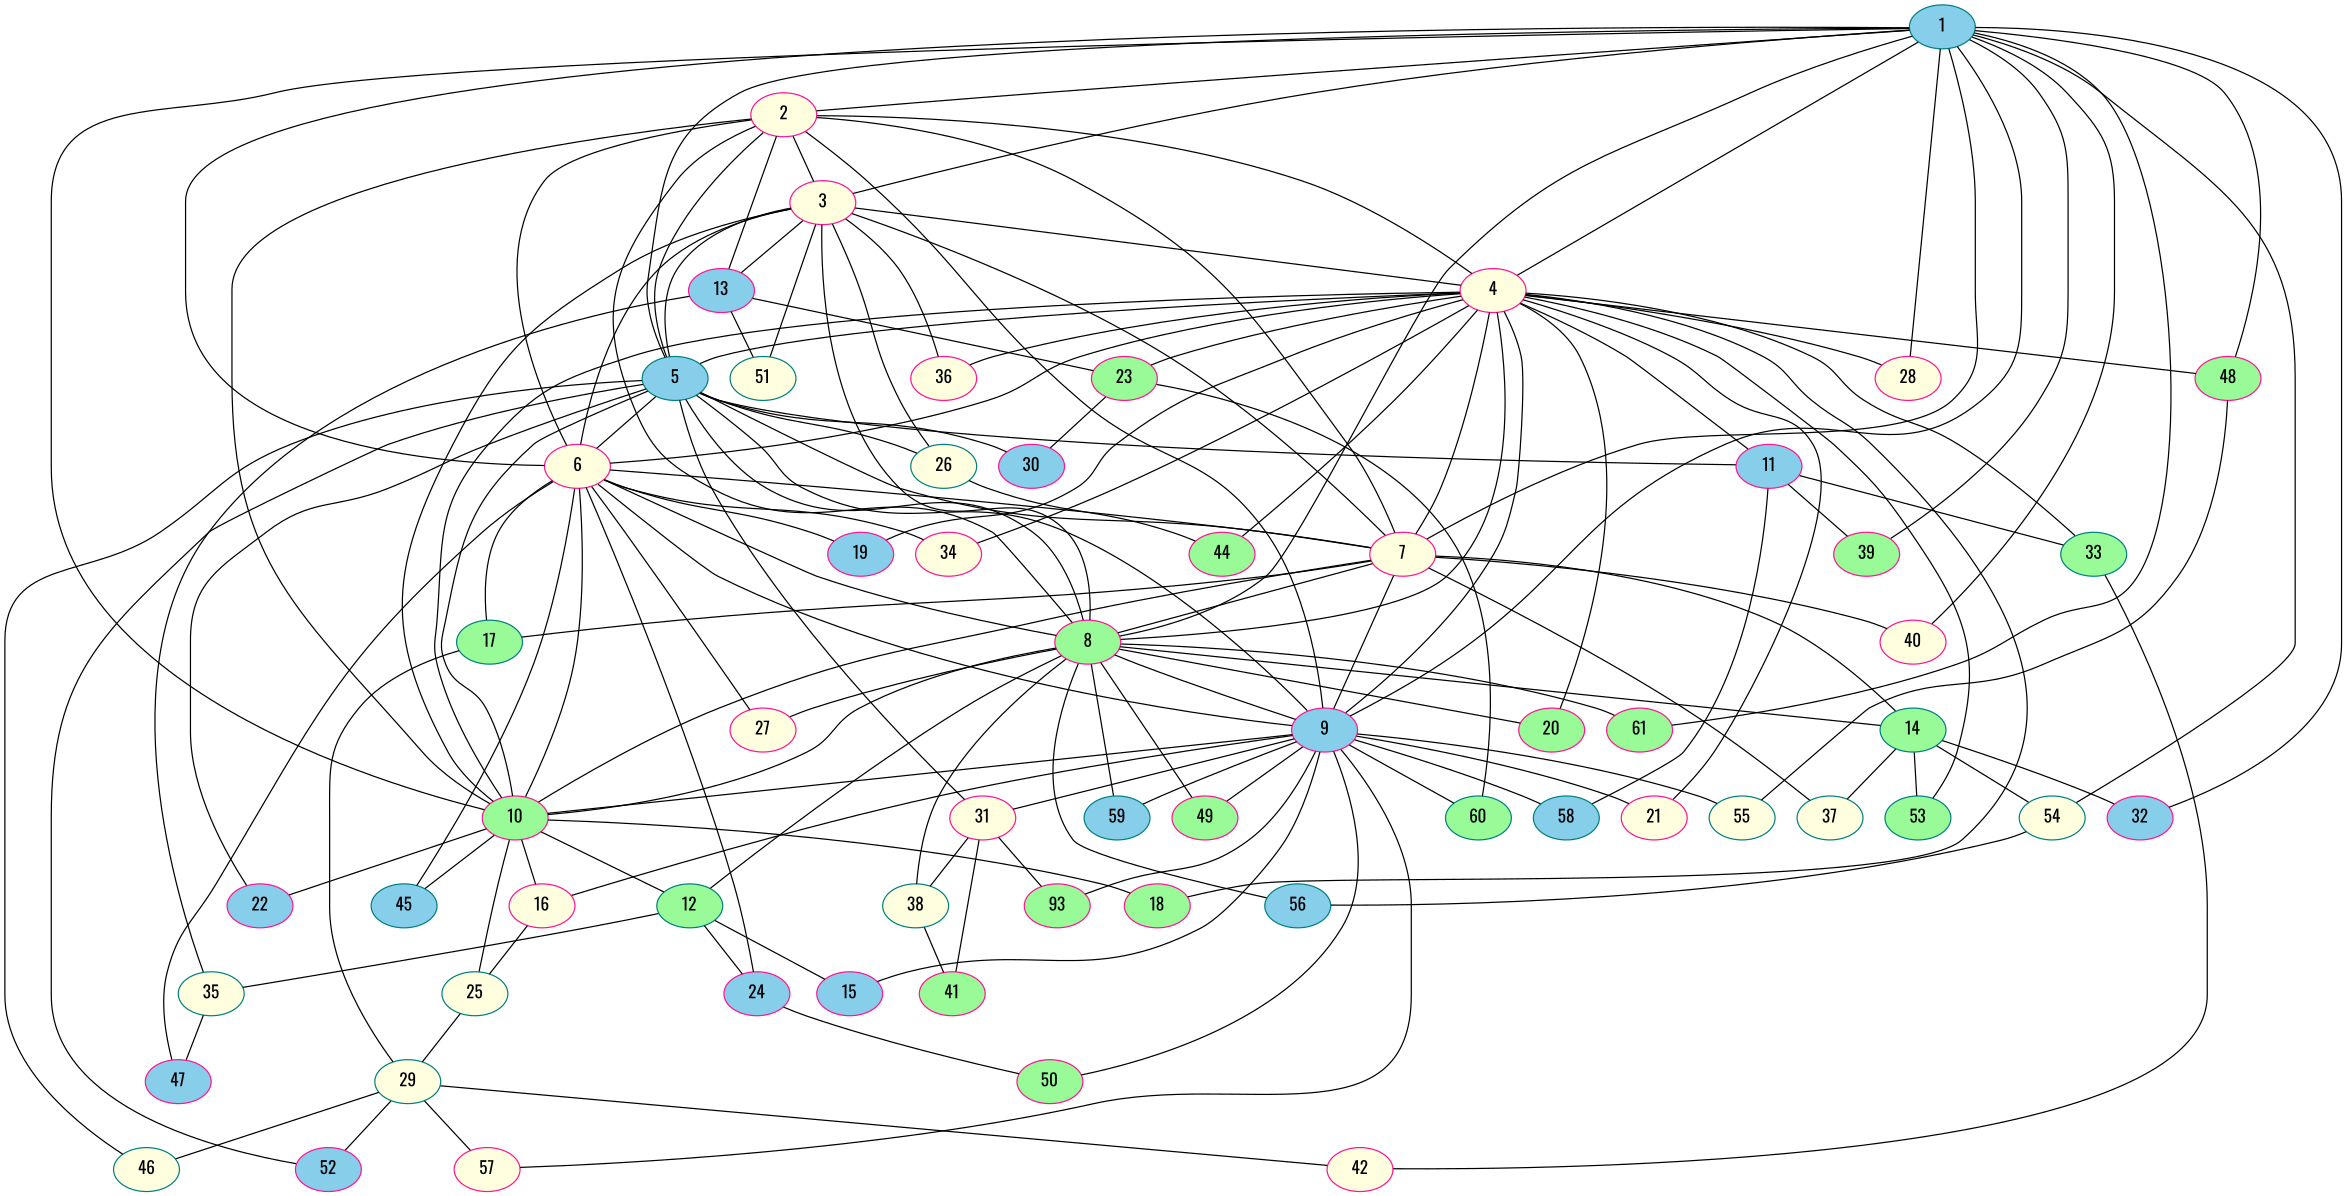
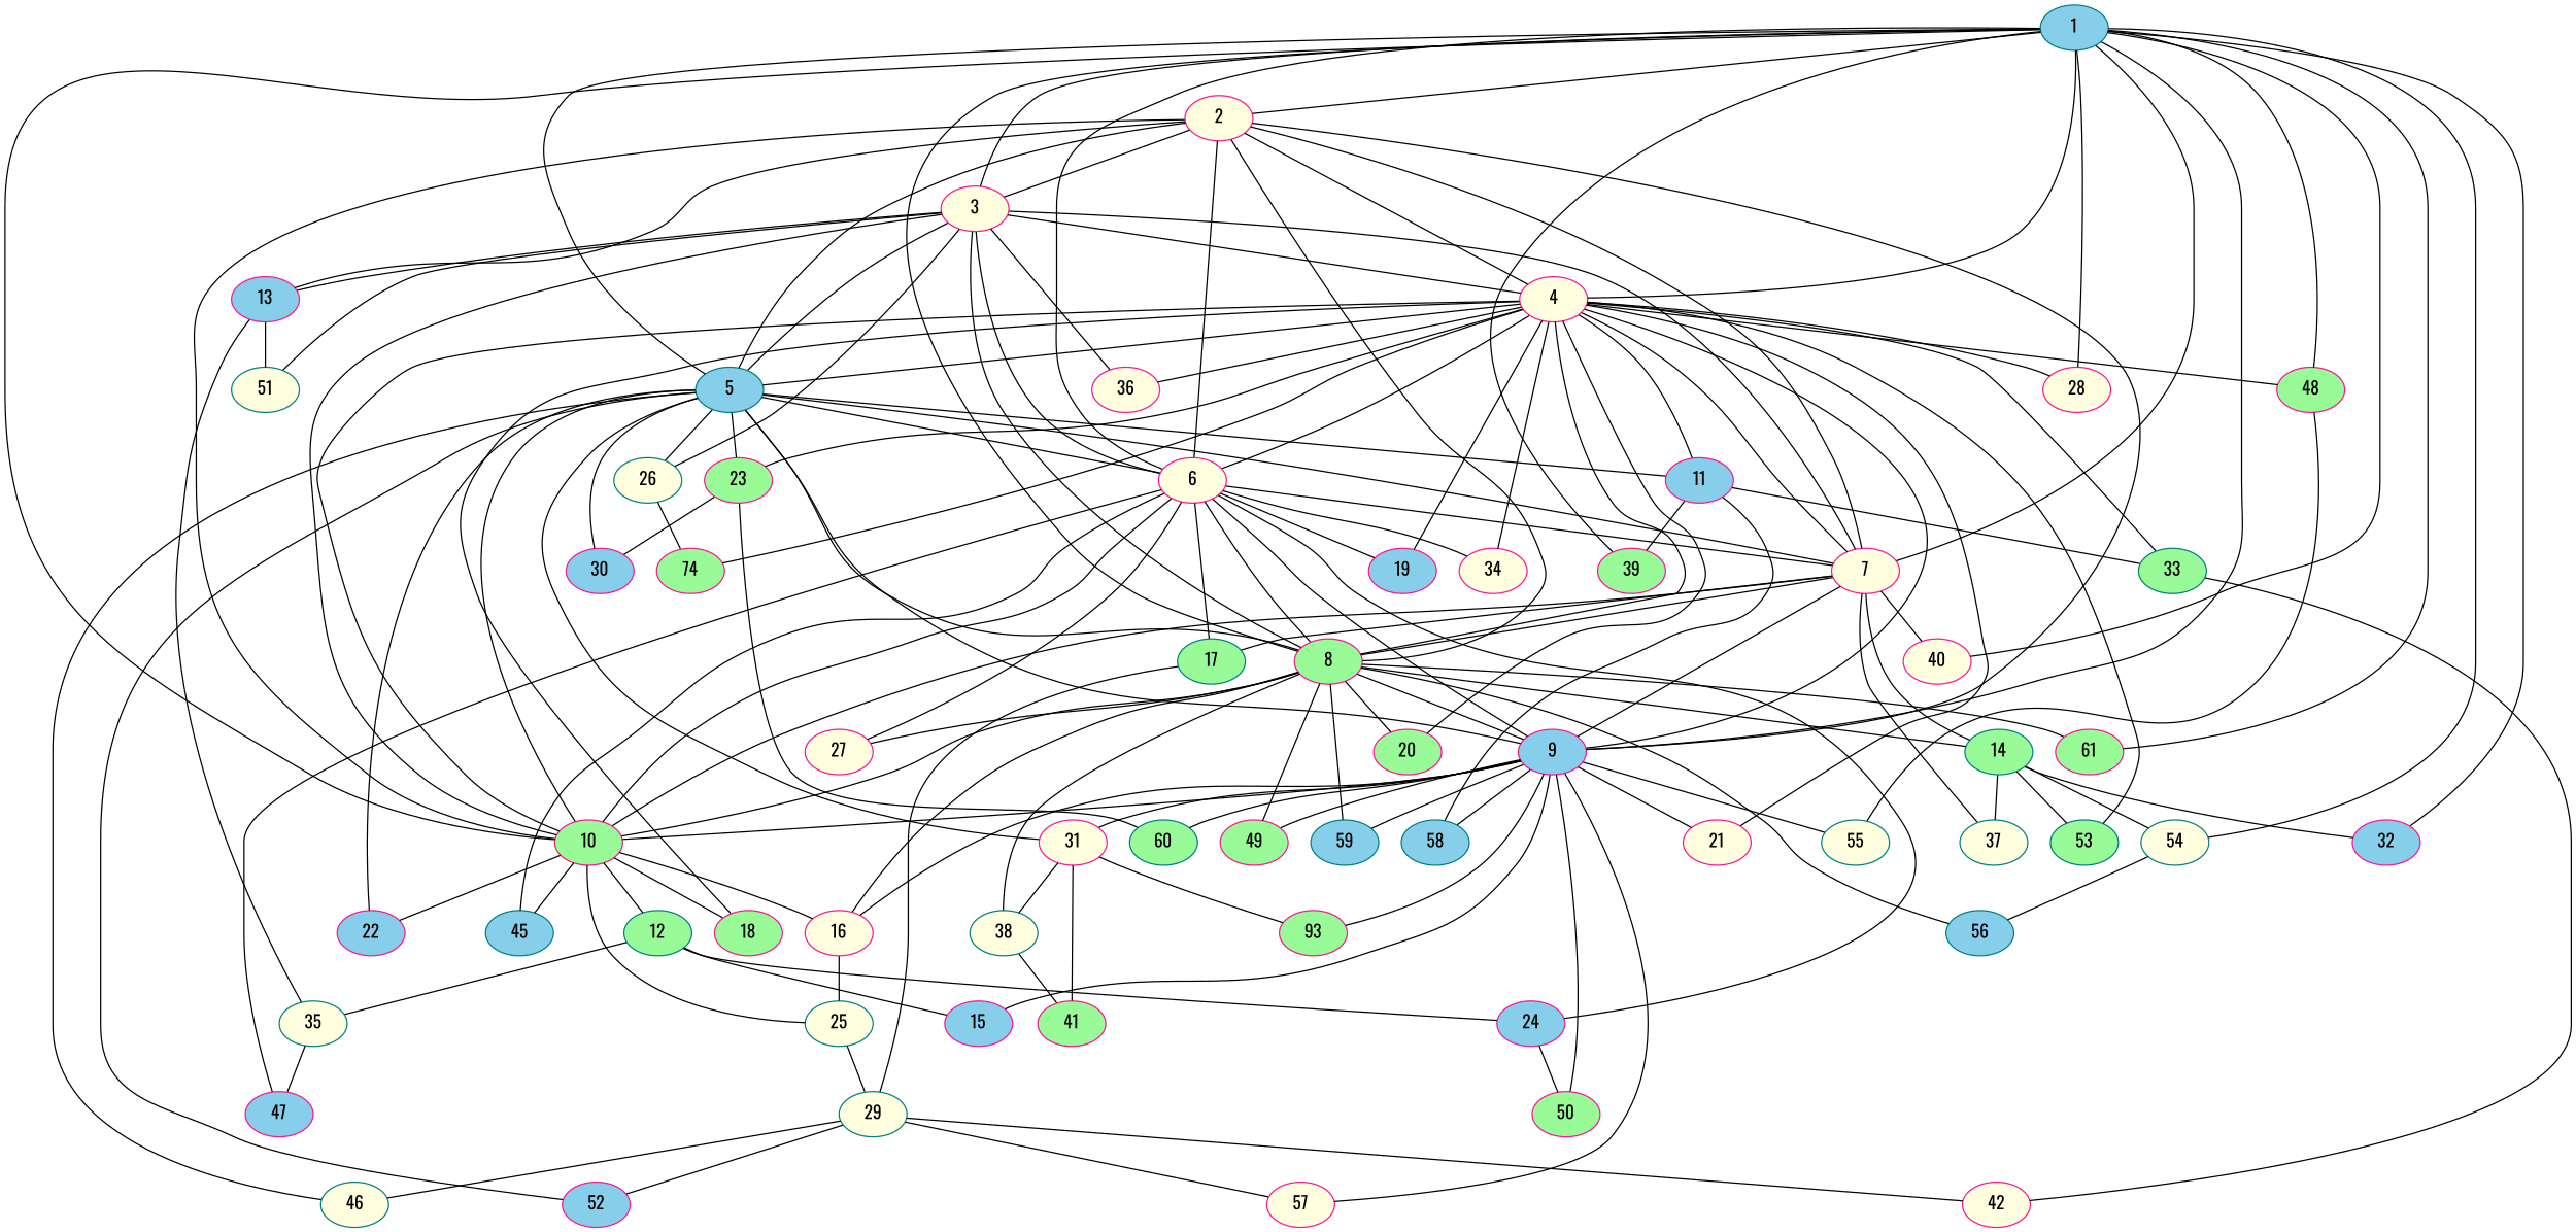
  graph {
    fontname=Oswald
    node [color=deeppink fillcolor=lightyellow fontname=Oswald style=filled]
    edge [fontname=Oswald]
    1 [color=teal fillcolor=skyblue]
    2
    3
    4
    5 [color=teal fillcolor=skyblue]
    6
    7
    8 [fillcolor=palegreen]
    9 [fillcolor=skyblue]
    10 [fillcolor=palegreen]
    28
    32 [fillcolor=skyblue]
    39 [fillcolor=palegreen]
    40
    48 [fillcolor=palegreen]
    54 [color=teal]
    61 [fillcolor=palegreen]
    13 [fillcolor=skyblue]
    26 [color=teal]
    36
    51 [color=teal]
    11 [fillcolor=skyblue]
    18 [fillcolor=palegreen]
    19 [fillcolor=skyblue]
    20 [fillcolor=palegreen]
    21
    23 [fillcolor=palegreen]
    33 [color=teal fillcolor=palegreen]
    34
-   44 [fillcolor=palegreen]
+   44 [fillcolor=palegreen label=74]
    53 [color=teal fillcolor=palegreen]
    22 [fillcolor=skyblue]
    30 [fillcolor=skyblue]
    31
    46 [color=teal]
    52 [fillcolor=skyblue]
    17 [color=teal fillcolor=palegreen]
    24 [fillcolor=skyblue]
    27
    45 [color=teal fillcolor=skyblue]
    47 [fillcolor=skyblue]
    14 [color=teal fillcolor=palegreen]
    37 [color=teal]
    12 [color=teal fillcolor=palegreen]
    38 [color=teal]
    49 [fillcolor=palegreen]
    56 [color=teal fillcolor=skyblue]
    59 [color=teal fillcolor=skyblue]
    15 [fillcolor=skyblue]
    16
    n51 [fillcolor=palegreen label=93]
    50 [fillcolor=palegreen]
    55 [color=teal]
    57
    58 [color=teal fillcolor=skyblue]
    60 [color=teal fillcolor=palegreen]
    25 [color=teal]
    35 [color=teal]
    42
    41 [fillcolor=palegreen]
    29 [color=teal]
    1 -- 2
    1 -- 3
    1 -- 4
    1 -- 5
    1 -- 6
    1 -- 7
    1 -- 8
    1 -- 9
    1 -- 10
    1 -- 28
    1 -- 32
    1 -- 39
    1 -- 40
    1 -- 48
    1 -- 54
    1 -- 61
    2 -- 3
    2 -- 4
    2 -- 5
    2 -- 6
    2 -- 7
    2 -- 8
    2 -- 9
    2 -- 10
    2 -- 13
    3 -- 4
    3 -- 5
    3 -- 6
    3 -- 7
    3 -- 8
    3 -- 10
    3 -- 13
    3 -- 26
    3 -- 36
    3 -- 51
    4 -- 5
    4 -- 6
    4 -- 7
    4 -- 8
    4 -- 9
    4 -- 10
    4 -- 28
    4 -- 48
    4 -- 36
    4 -- 11
    4 -- 18
    4 -- 19
    4 -- 20
    4 -- 21
    4 -- 23
    4 -- 33
    4 -- 34
    4 -- 44
    4 -- 53
    5 -- 6
    5 -- 7
    5 -- 8
    5 -- 9
    5 -- 10
    5 -- 26
    5 -- 11
    5 -- 22
    5 -- 30
    5 -- 31
    5 -- 46
    5 -- 52
    6 -- 7
    6 -- 8
    6 -- 9
    6 -- 10
    6 -- 19
    6 -- 34
    6 -- 17
    6 -- 24
    6 -- 27
    6 -- 45
    6 -- 47
    7 -- 8
    7 -- 9
    7 -- 10
    7 -- 40
    7 -- 17
    7 -- 14
    7 -- 37
    8 -- 9
    8 -- 10
    8 -- 61
    8 -- 20
    8 -- 27
    8 -- 14
-   8 -- 12
+   8 -- 16
    8 -- 38
    8 -- 49
    8 -- 56
    8 -- 59
    9 -- 10
    9 -- 21
    9 -- 31
    9 -- 49
    9 -- 59
    9 -- 15
    9 -- 16
    9 -- n51
    9 -- 50
    9 -- 55
    9 -- 57
    9 -- 58
    9 -- 60
    10 -- 18
    10 -- 22
    10 -- 45
    10 -- 12
    10 -- 16
    10 -- 25
    48 -- 55
    54 -- 56
    13 -- 51
-   13 -- 23
+   5 -- 23
    13 -- 35
    26 -- 44
    11 -- 39
    11 -- 33
    11 -- 58
    23 -- 30
    23 -- 60
    33 -- 42
    31 -- 38
    31 -- n51
    31 -- 41
    17 -- 29
    24 -- 50
    14 -- 32
    14 -- 54
    14 -- 53
    14 -- 37
    12 -- 24
    12 -- 15
    12 -- 35
    38 -- 41
    16 -- 25
    25 -- 29
    35 -- 47
    29 -- 46
    29 -- 52
    29 -- 57
    29 -- 42
  }
